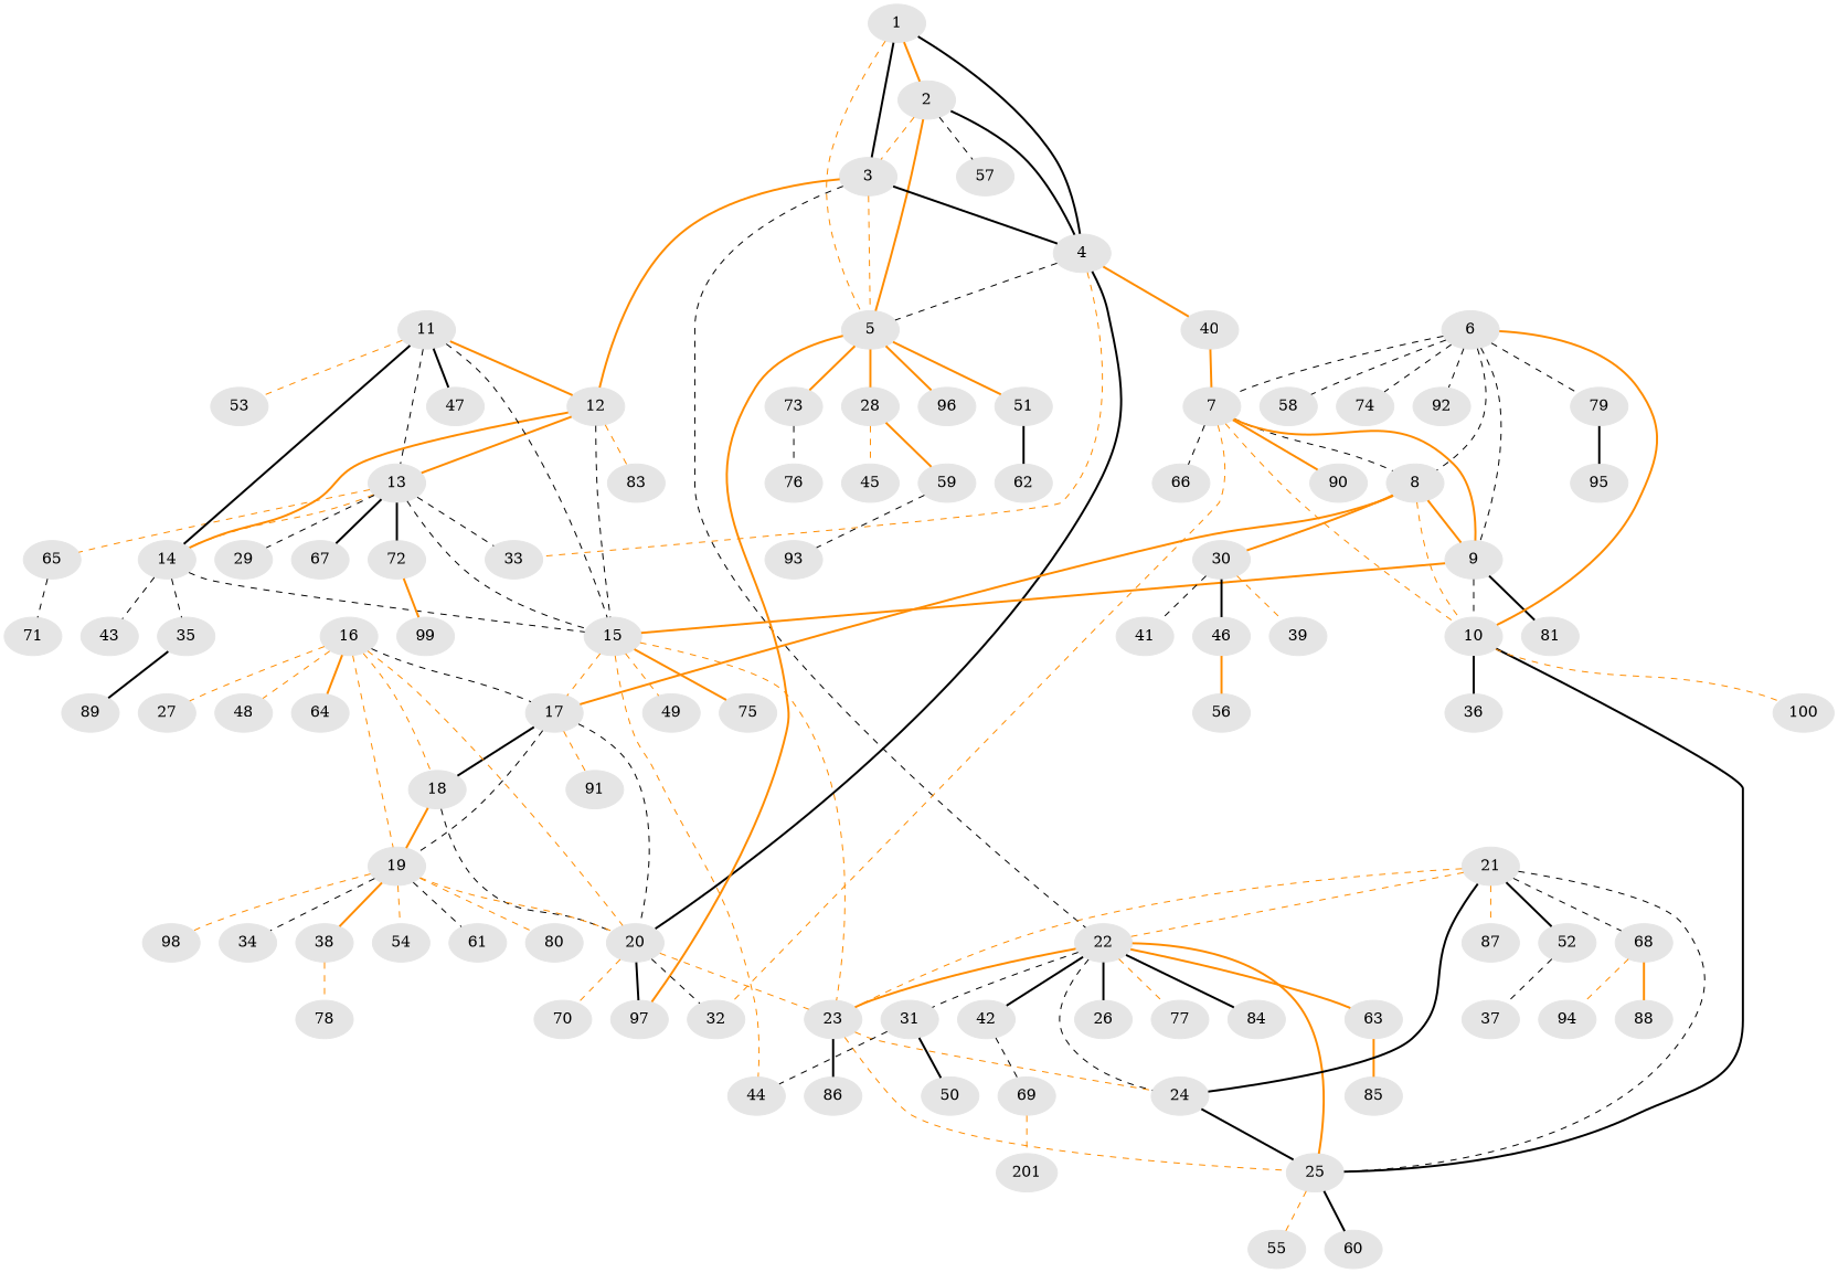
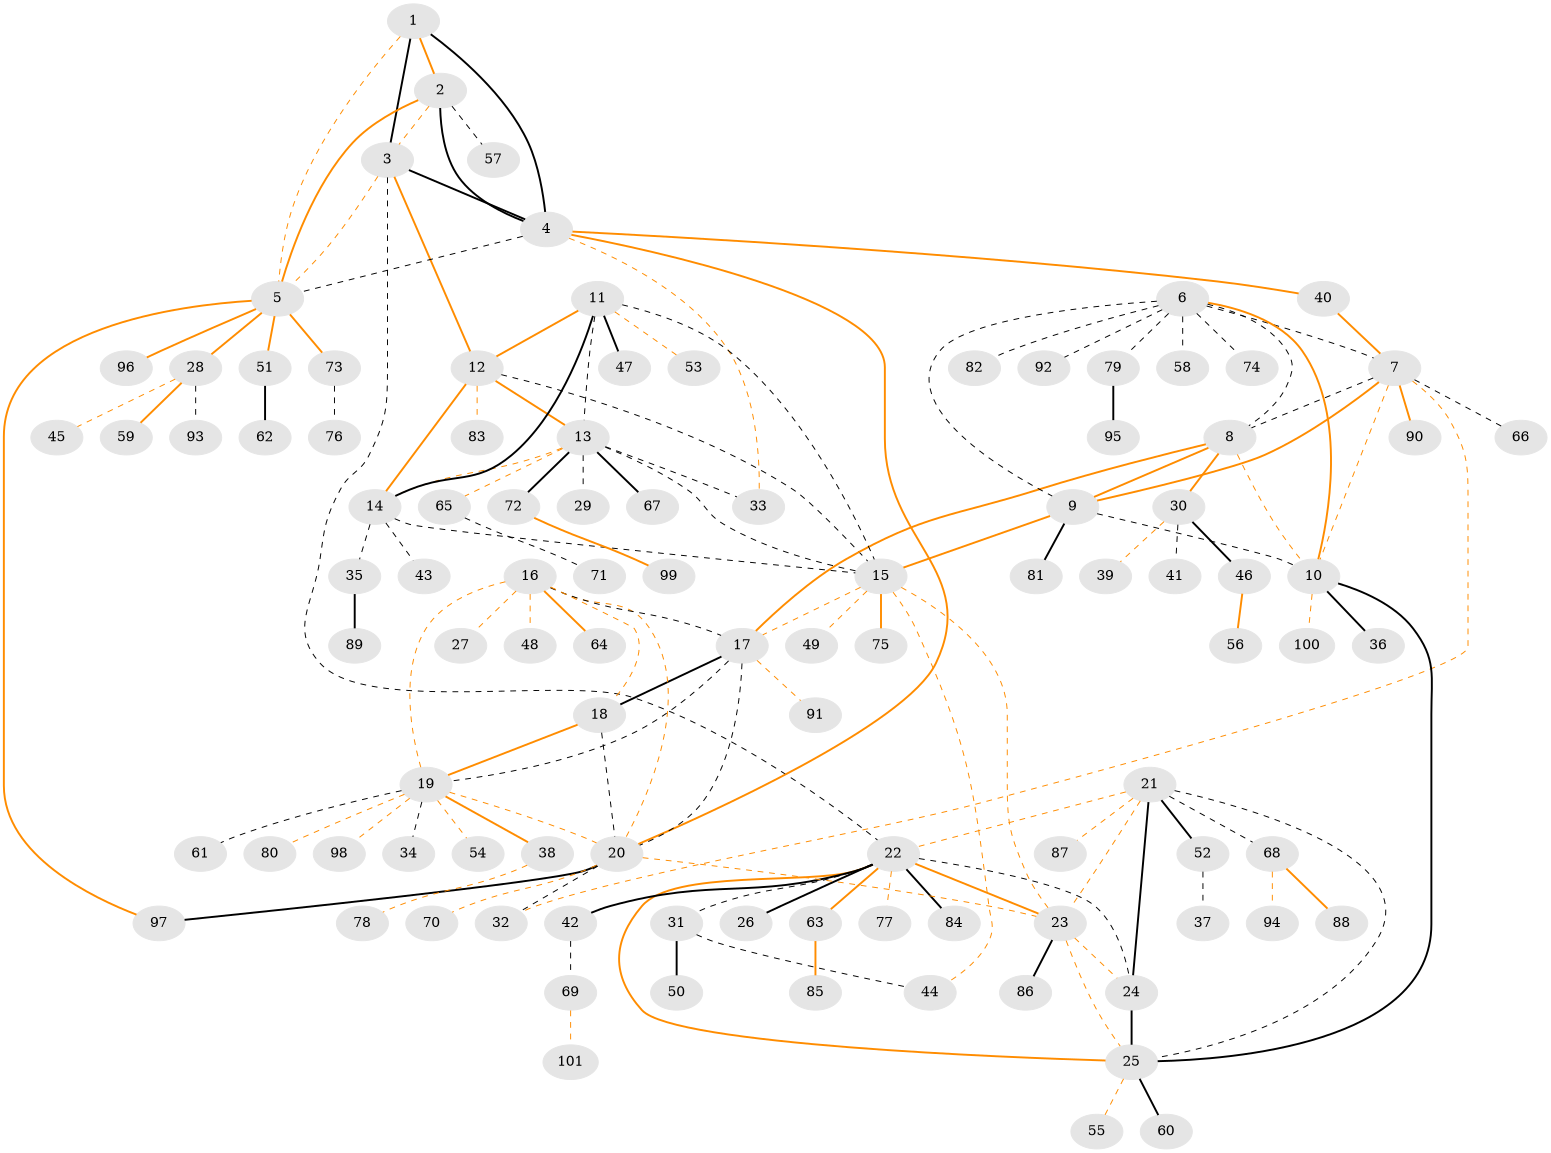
  graph {
    node [color=gray90 style=filled]
    edge [color=darkorange style=dashed]
    1
    2
    3
    4
    5
    57
    12
    22
    20
    33
    40
    28
    51
    73
    96
    97
    15
    13
    14
    83
    25
    23
    24
    26
    31
    42
    63
    77
    84
    7
    8
    9
    10
    32
    66
    90
    70
    45
    59
    93
    62
    76
    6
    58
    74
    79
+   82
    92
    17
    30
    81
    36
    100
    95
    18
    19
    91
    39
    41
    46
    44
    49
    75
    55
    60
    11
    47
    53
    29
    65
    67
    72
    35
    43
    71
    99
    89
    86
    16
    27
    48
    64
    34
    38
    54
    61
    80
    98
    78
    21
    52
    68
    87
    37
    88
    94
    50
    69
    85
    56
-   101 [label=201]
+   101
    1 -- 2 [style=bold]
    1 -- 3 [color=black style=bold]
    1 -- 4 [color=black style=bold]
    1 -- 5
    2 -- 3
    2 -- 4 [color=black style=bold]
    2 -- 5 [style=bold]
    2 -- 57 [color=black]
    3 -- 4 [color=black style=bold]
    3 -- 5
    3 -- 12 [style=bold]
    3 -- 22 [color=black]
    4 -- 5 [color=black]
-   4 -- 20 [color=black style=bold]
+   4 -- 20 [style=bold]
    4 -- 33
    4 -- 40 [style=bold]
    5 -- 28 [style=bold]
    5 -- 51 [style=bold]
    5 -- 73 [style=bold]
    5 -- 96 [style=bold]
    5 -- 97 [style=bold]
    12 -- 15 [color=black]
    12 -- 13 [style=bold]
    12 -- 14 [style=bold]
    12 -- 83
    22 -- 25 [style=bold]
    22 -- 23 [style=bold]
    22 -- 24 [color=black]
    22 -- 26 [color=black style=bold]
    22 -- 31 [color=black]
    22 -- 42 [color=black style=bold]
    22 -- 63 [style=bold]
    22 -- 77
    22 -- 84 [color=black style=bold]
    20 -- 97 [color=black style=bold]
    20 -- 23
    20 -- 32 [color=black]
    20 -- 70
    40 -- 7 [style=bold]
    28 -- 45
    28 -- 59 [style=bold]
-   59 -- 93 [color=black]
+   28 -- 93 [color=black]
    51 -- 62 [color=black style=bold]
    73 -- 76 [color=black]
    15 -- 23
    15 -- 17
    15 -- 44
    15 -- 49
    15 -- 75 [style=bold]
    13 -- 33 [color=black]
    13 -- 15 [color=black]
    13 -- 14
    13 -- 29 [color=black]
    13 -- 65
    13 -- 67 [color=black style=bold]
    13 -- 72 [color=black style=bold]
    14 -- 15 [color=black]
    14 -- 35 [color=black]
    14 -- 43 [color=black]
    25 -- 55
    25 -- 60 [color=black style=bold]
    23 -- 25
    23 -- 24
    23 -- 86 [color=black style=bold]
    24 -- 25 [color=black style=bold]
    31 -- 44 [color=black]
    31 -- 50 [color=black style=bold]
    42 -- 69 [color=black]
    63 -- 85 [style=bold]
    7 -- 8 [color=black]
    7 -- 9 [style=bold]
    7 -- 10
    7 -- 32
    7 -- 66 [color=black]
    7 -- 90 [style=bold]
    8 -- 9 [style=bold]
    8 -- 10
    8 -- 17 [style=bold]
    8 -- 30 [style=bold]
    9 -- 15 [style=bold]
    9 -- 10 [color=black]
    9 -- 81 [color=black style=bold]
    10 -- 25 [color=black style=bold]
    10 -- 36 [color=black style=bold]
    10 -- 100
    6 -- 7 [color=black]
    6 -- 8 [color=black]
    6 -- 9 [color=black]
    6 -- 10 [style=bold]
    6 -- 58 [color=black]
    6 -- 74 [color=black]
    6 -- 79 [color=black]
+   6 -- 82 [color=black]
    6 -- 92 [color=black]
    79 -- 95 [color=black style=bold]
    17 -- 20 [color=black]
    17 -- 18 [color=black style=bold]
    17 -- 19 [color=black]
    17 -- 91
    30 -- 39
    30 -- 41 [color=black]
    30 -- 46 [color=black style=bold]
    18 -- 20 [color=black]
    18 -- 19 [style=bold]
    19 -- 20
    19 -- 34 [color=black]
    19 -- 38 [style=bold]
    19 -- 54
    19 -- 61 [color=black]
    19 -- 80
    19 -- 98
    46 -- 56 [style=bold]
    11 -- 12 [style=bold]
    11 -- 15 [color=black]
    11 -- 13 [color=black]
    11 -- 14 [color=black style=bold]
    11 -- 47 [color=black style=bold]
    11 -- 53
    65 -- 71 [color=black]
    72 -- 99 [style=bold]
    35 -- 89 [color=black style=bold]
    16 -- 20
    16 -- 17 [color=black]
    16 -- 18
    16 -- 19
    16 -- 27
    16 -- 48
    16 -- 64 [style=bold]
    38 -- 78
    21 -- 22
    21 -- 25 [color=black]
    21 -- 23
    21 -- 24 [color=black style=bold]
    21 -- 52 [color=black style=bold]
    21 -- 68 [color=black]
    21 -- 87
    52 -- 37 [color=black]
    68 -- 88 [style=bold]
    68 -- 94
    69 -- 101
  }
